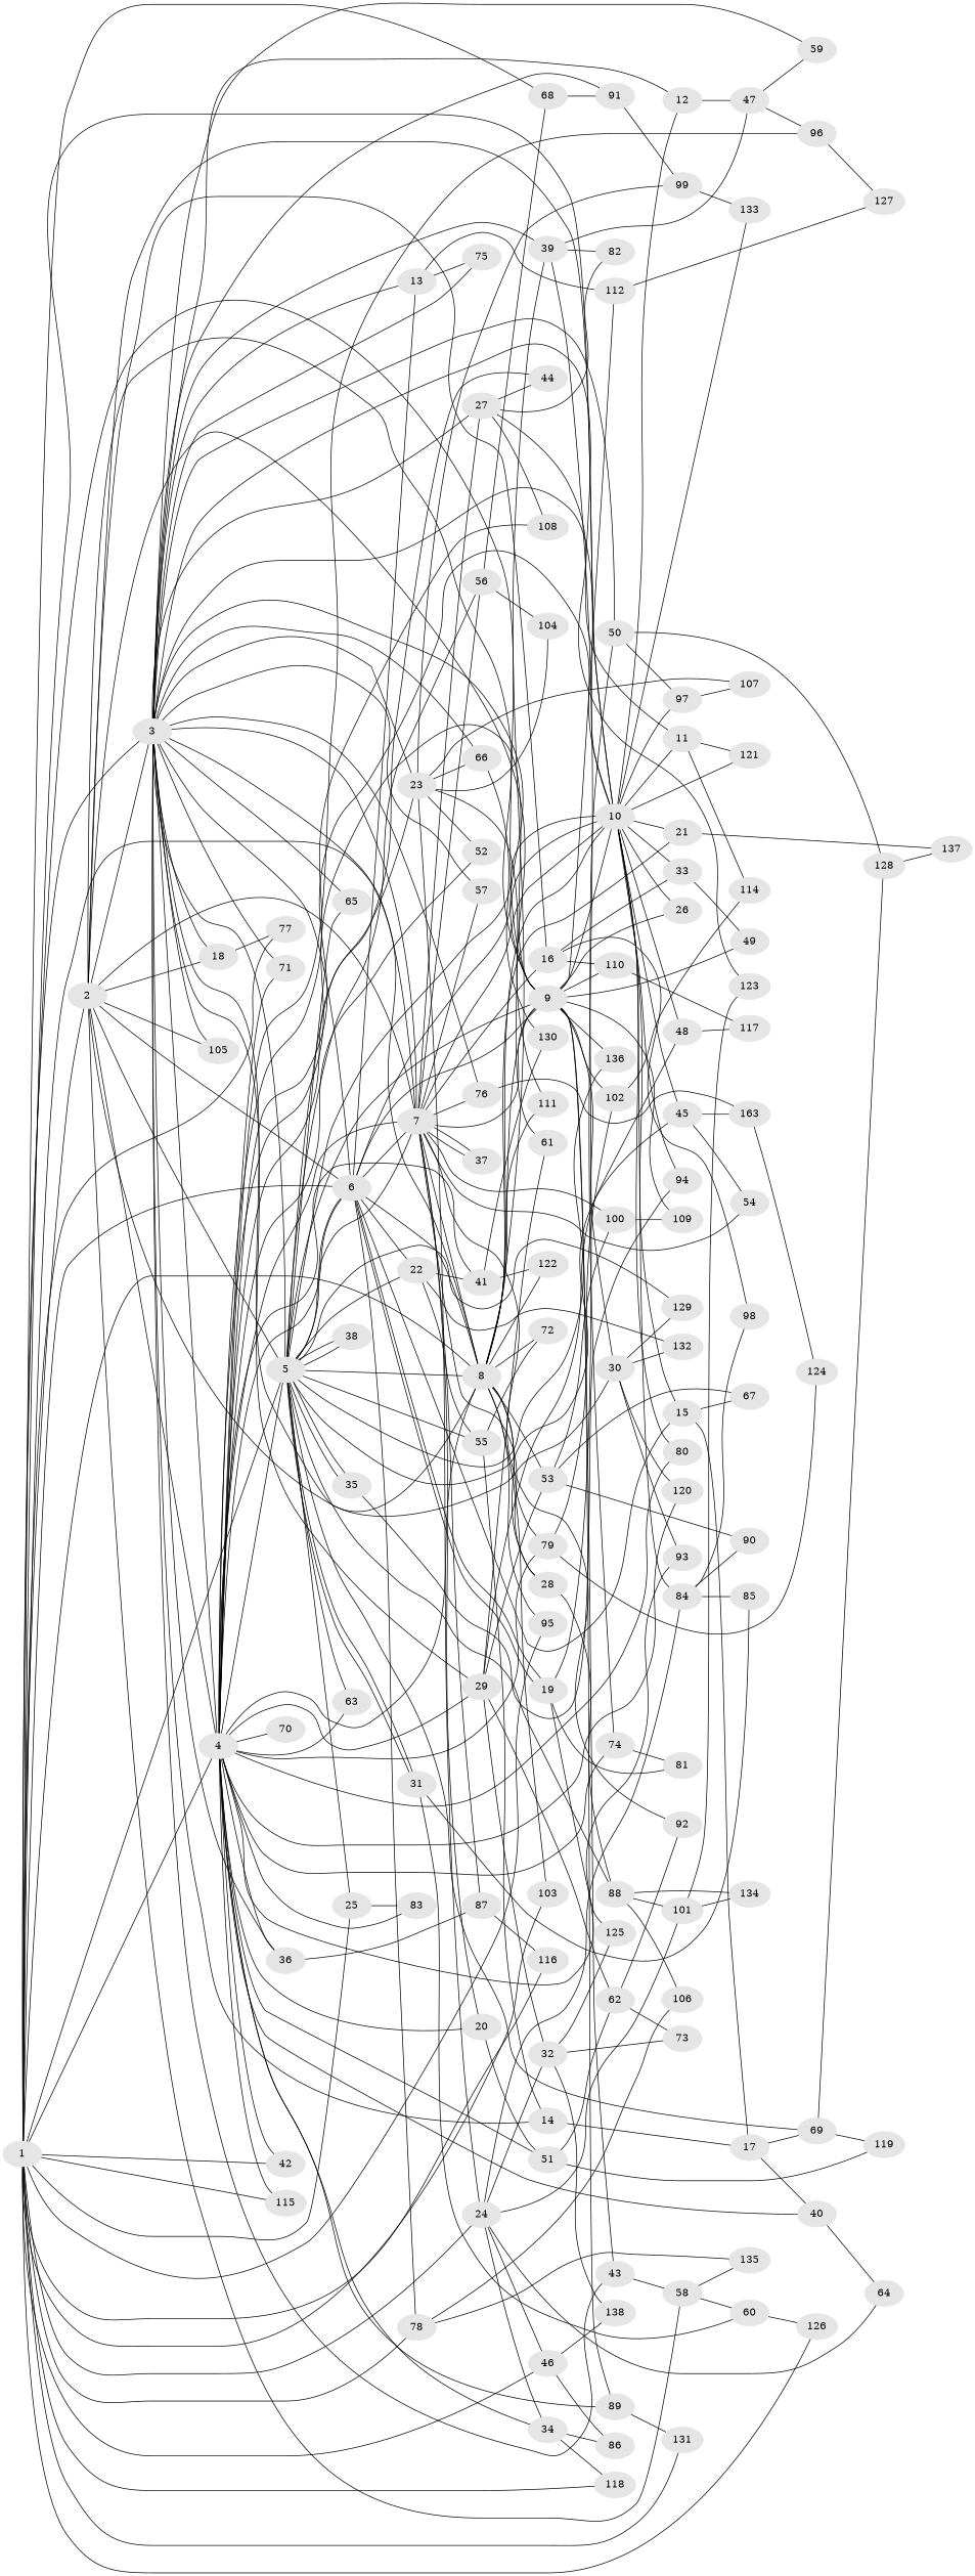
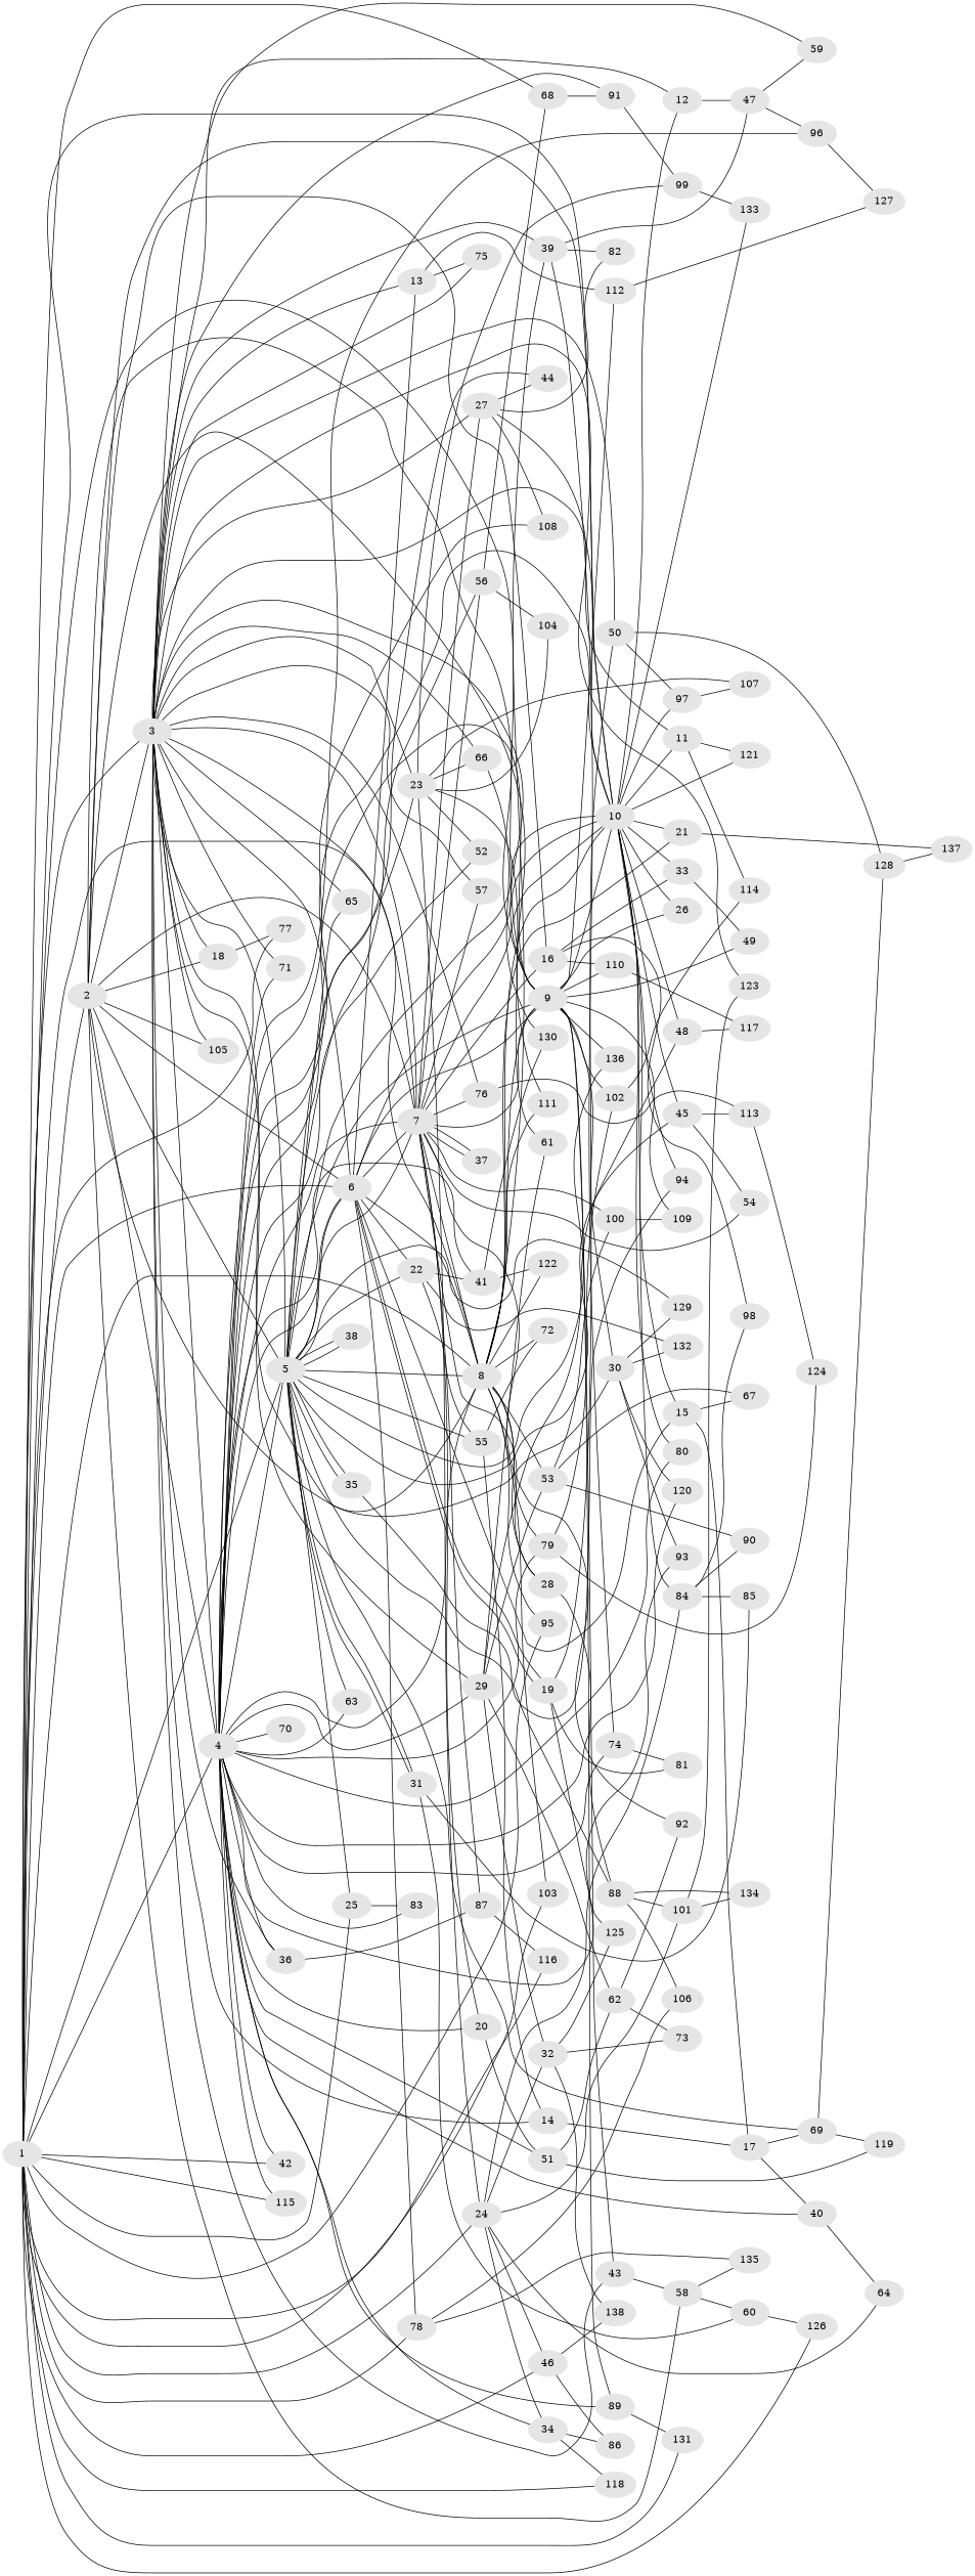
  graph {
    rankdir=LR
    node [color=gray90 style=filled]
    1
    2
    3
    4
    5
    6
    7
    8
    9
    10
    24
    25
    42
    46
    68
    77
    78
    95
    103
    115
    116
    118
    126
    131
    16
    18
    58
    105
    111
    11
    12
    13
    14
    23
    27
    29
    30
    36
    39
    43
    50
    57
    59
    65
    66
    71
    75
    76
    91
    20
    34
    40
    41
    51
    52
    63
    70
    74
    79
    80
    83
    89
    93
    96
    108
    120
    22
    31
    35
    38
    44
    45
    55
    56
    69
    88
    129
    136
    15
    19
    28
    37
    54
    87
    92
    100
    21
    53
    72
    122
    26
    49
    102
    109
    110
    112
    33
    48
    84
    94
    97
    121
    133
    32
    64
    101
    138
    86
    135
    106
    98
    60
    114
    47
    17
    61
    99
    104
    107
    82
    123
    62
    132
    128
    130
-   113 [label=163]
+   113
    119
    81
    124
    127
    85
    134
    67
    125
    137
    90
    117
    73
    1 -- 2
    1 -- 3
    1 -- 4
    1 -- 5
    1 -- 6
    1 -- 7
    1 -- 8
    1 -- 9
    1 -- 10
    1 -- 24
    1 -- 25
    1 -- 42
    1 -- 46
    1 -- 68
    1 -- 77
    1 -- 78
    1 -- 95
    1 -- 103
    1 -- 115
    1 -- 116
    1 -- 118
    1 -- 126
    1 -- 131
    2 -- 3
    2 -- 4
    2 -- 5
    2 -- 6
    2 -- 7
    2 -- 8
    2 -- 9
    2 -- 10
    2 -- 16
    2 -- 18
    2 -- 58
    2 -- 105
    2 -- 111
    3 -- 4
    3 -- 5
    3 -- 6
    3 -- 7
    3 -- 8
    3 -- 9
    3 -- 10
    3 -- 18
    3 -- 105
    3 -- 11
    3 -- 12
    3 -- 13
    3 -- 14
    3 -- 23
    3 -- 27
    3 -- 29
    3 -- 30
    3 -- 36
    3 -- 39
    3 -- 43
    3 -- 50
    3 -- 57
    3 -- 59
    3 -- 65
    3 -- 66
    3 -- 71
    3 -- 75
    3 -- 76
    3 -- 91
    4 -- 5
    4 -- 6
    4 -- 7
    4 -- 8
    4 -- 9
    4 -- 10
    4 -- 42
    4 -- 115
    4 -- 23
    4 -- 29
    4 -- 36
    4 -- 71
    4 -- 20
    4 -- 34
    4 -- 40
    4 -- 41
    4 -- 51
    4 -- 52
    4 -- 63
    4 -- 70
    4 -- 74
    4 -- 79
    4 -- 80
    4 -- 83
    4 -- 89
    4 -- 93
    4 -- 96
    4 -- 108
    4 -- 120
    5 -- 6
    5 -- 7
    5 -- 8
    5 -- 9
    5 -- 10
    5 -- 25
    5 -- 65
    5 -- 63
    5 -- 22
    5 -- 31
    5 -- 31
    5 -- 35
    5 -- 35
    5 -- 38
    5 -- 38
    5 -- 44
    5 -- 45
    5 -- 55
    5 -- 56
    5 -- 69
    5 -- 88
    5 -- 129
    5 -- 136
    6 -- 7
    6 -- 8
    6 -- 9
    6 -- 10
    6 -- 78
    6 -- 13
    6 -- 22
    6 -- 15
    6 -- 19
    6 -- 19
    7 -- 8
    7 -- 9
    7 -- 10
    7 -- 16
    7 -- 27
    7 -- 57
    7 -- 76
    7 -- 20
    7 -- 56
    7 -- 28
    7 -- 37
    7 -- 37
    7 -- 54
    7 -- 87
    7 -- 92
    7 -- 100
    8 -- 9
    8 -- 10
    8 -- 95
    8 -- 103
    8 -- 111
    8 -- 39
    8 -- 79
    8 -- 28
    8 -- 21
    8 -- 53
    8 -- 72
    8 -- 122
    9 -- 10
    9 -- 30
    9 -- 43
    9 -- 89
    9 -- 136
    9 -- 26
    9 -- 49
    9 -- 102
    9 -- 109
    9 -- 110
    9 -- 112
    10 -- 11
    10 -- 12
    10 -- 80
    10 -- 45
    10 -- 15
    10 -- 21
    10 -- 26
    10 -- 33
    10 -- 48
    10 -- 84
    10 -- 94
    10 -- 97
    10 -- 121
    10 -- 133
    24 -- 46
    24 -- 34
    24 -- 84
    24 -- 32
    24 -- 64
    24 -- 101
    25 -- 83
    46 -- 138
    46 -- 86
    68 -- 91
    78 -- 135
    78 -- 106
    16 -- 110
    16 -- 33
    16 -- 98
    18 -- 77
    58 -- 135
    58 -- 60
    11 -- 121
    11 -- 114
    12 -- 47
    13 -- 75
    13 -- 112
    14 -- 17
    23 -- 24
    23 -- 66
    23 -- 52
    23 -- 61
    23 -- 99
    23 -- 104
    23 -- 107
    27 -- 108
    27 -- 44
    27 -- 82
    27 -- 123
    29 -- 53
    29 -- 48
    29 -- 32
    29 -- 61
    29 -- 62
    30 -- 93
    30 -- 120
    30 -- 129
    30 -- 132
    36 -- 87
    39 -- 74
    39 -- 47
    39 -- 82
    43 -- 58
    50 -- 97
    50 -- 128
    66 -- 130
    76 -- 113
    91 -- 99
    20 -- 51
    34 -- 118
    34 -- 86
    40 -- 64
    41 -- 122
    41 -- 130
    51 -- 62
    51 -- 119
    74 -- 81
    79 -- 102
    79 -- 124
    89 -- 131
    96 -- 127
    22 -- 41
    22 -- 55
    22 -- 132
    31 -- 60
    31 -- 85
    35 -- 94
    45 -- 54
    45 -- 113
    55 -- 14
    55 -- 72
    56 -- 68
    56 -- 104
    69 -- 128
    69 -- 119
    88 -- 101
    88 -- 106
    88 -- 134
    15 -- 17
    15 -- 67
    19 -- 50
    19 -- 81
    19 -- 125
    28 -- 88
    87 -- 116
    100 -- 109
    21 -- 137
    53 -- 100
    53 -- 67
    53 -- 90
    102 -- 114
    110 -- 117
    112 -- 127
    33 -- 49
    48 -- 117
    84 -- 98
    84 -- 85
    84 -- 90
    97 -- 107
    32 -- 138
    32 -- 125
    32 -- 73
    101 -- 123
    101 -- 134
    60 -- 126
    47 -- 59
    47 -- 96
    17 -- 40
    17 -- 69
    99 -- 133
    62 -- 92
    62 -- 73
    128 -- 137
    113 -- 124
  }
